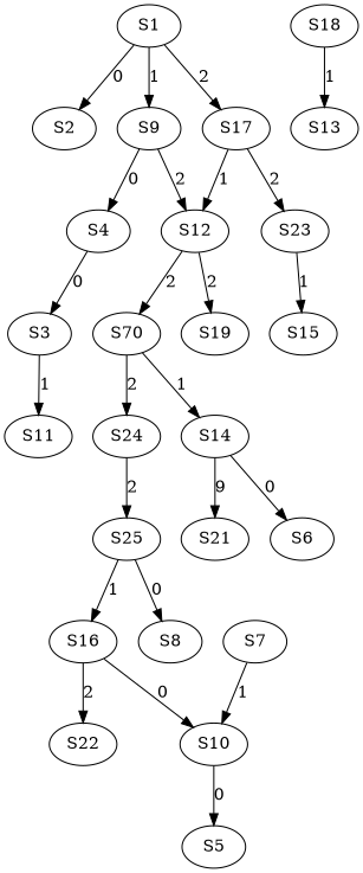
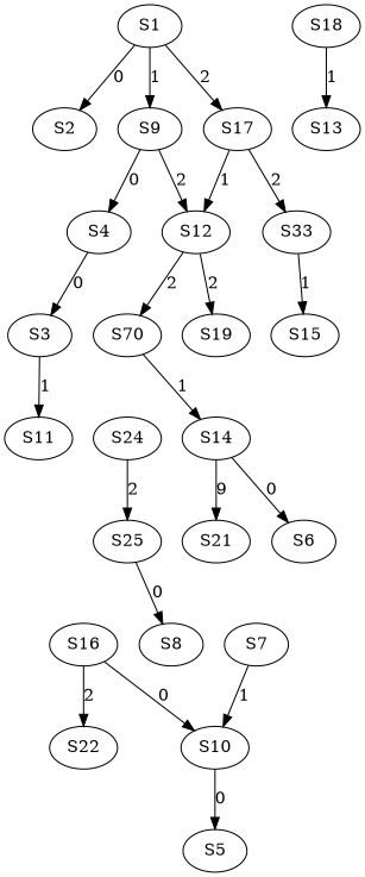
  strict digraph {
    S1
    S2
    S9
    S17
    S4
    S12
-   S23
+   S23 [label=S33]
    S3
    S11
    S18
    S13
    S10
    S5
    S14
    S6
    S21
    S16
    S22
    S7
    S25
    S8
    n22 [label=S70]
    S19
    S15
    S24
    S1 -> S2 [label=0]
    S1 -> S9 [label=1]
    S1 -> S17 [label=2]
    S9 -> S4 [label=0]
    S9 -> S12 [label=2]
    S17 -> S12 [label=1]
    S17 -> S23 [label=2]
    S4 -> S3 [label=0]
    S12 -> n22 [label=2]
    S12 -> S19 [label=2]
    S23 -> S15 [label=1]
    S3 -> S11 [label=1]
    S18 -> S13 [label=1]
    S10 -> S5 [label=0]
    S14 -> S6 [label=0]
    S14 -> S21 [label=9]
    S16 -> S10 [label=0]
    S16 -> S22 [label=2]
    S7 -> S10 [label=1]
-   S25 -> S16 [label=1]
    S25 -> S8 [label=0]
    n22 -> S14 [label=1]
-   n22 -> S24 [label=2]
    S24 -> S25 [label=2]
  }
